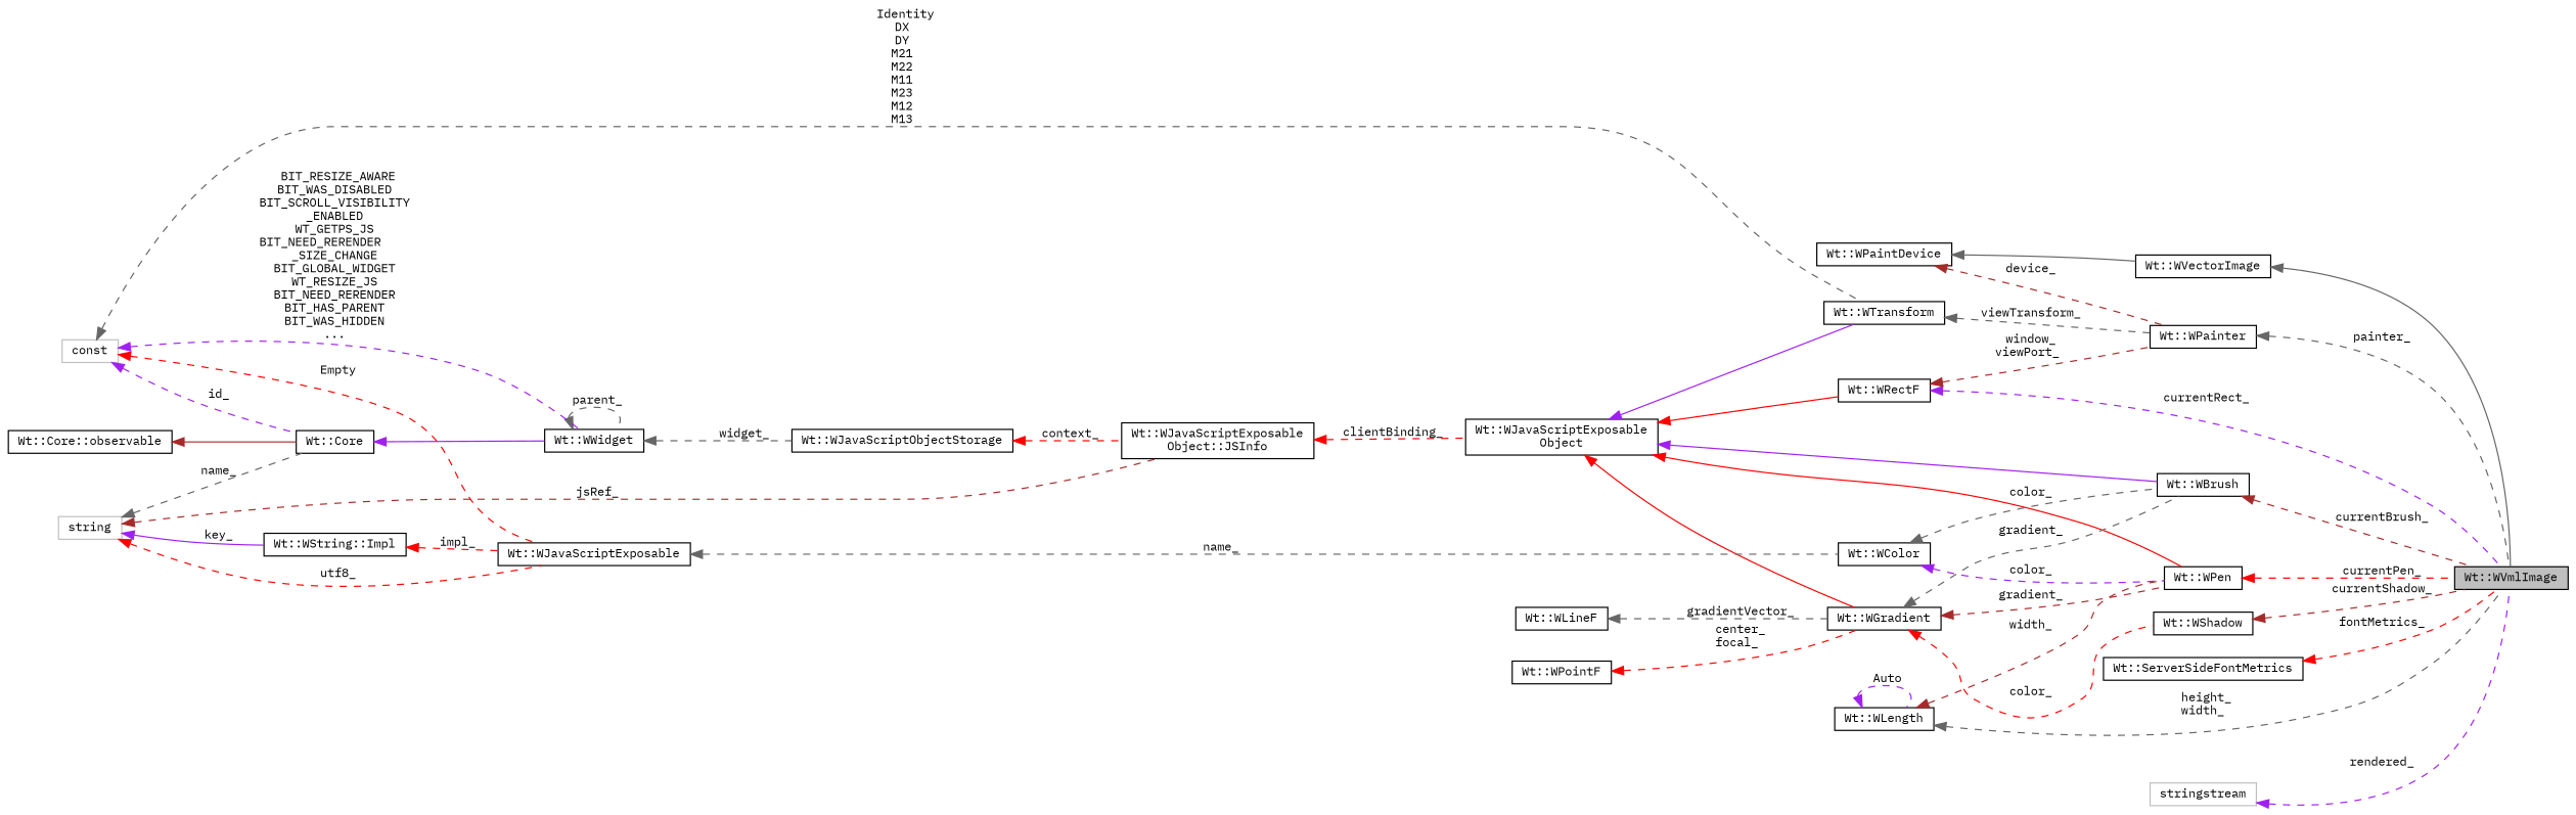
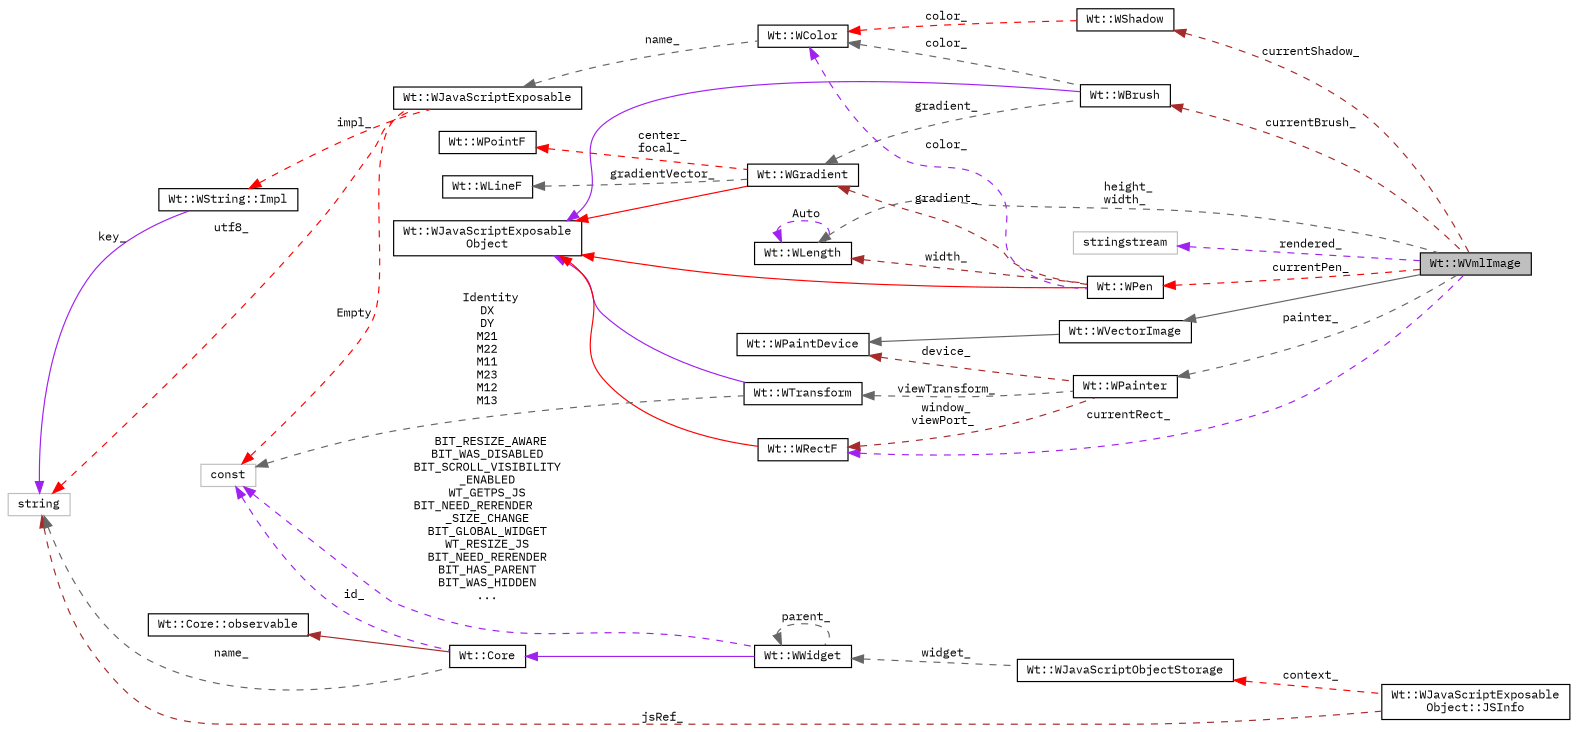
  digraph {
    fontname="IBM Plex Mono"
    rankdir=LR
    node [color=black fillcolor=white fontname="IBM Plex Mono" fontsize=10 shape=record style=filled]
    edge [color=gray40 dir=back fontname="IBM Plex Mono" fontsize=10 labelfontname=Helvetica labelfontsize=10 style=dashed]
    n1 [fillcolor=grey75 fontcolor=black height=0.2 label="Wt::WVmlImage" width=0.4]
    n2 [height=0.2 label="Wt::WVectorImage" width=0.4]
    n3 [height=0.2 label="Wt::WPaintDevice" width=0.4]
    n4 [height=0.2 label="Wt::WPainter" width=0.4]
    n5 [height=0.2 label="Wt::WTransform" width=0.4]
    n6 [height=0.2 label="Wt::WJavaScriptExposable\lObject" width=0.4]
    n7 [height=0.2 label="Wt::WRectF" width=0.4]
    n8 [height=0.2 label="Wt::WBrush" width=0.4]
    n9 [height=0.2 label="Wt::WPen" width=0.4]
    n10 [height=0.2 label="Wt::WGradient" width=0.4]
    n11 [height=0.2 label="Wt::WPointF" width=0.4]
    n12 [height=0.2 label="Wt::WJavaScriptExposable\lObject::JSInfo" width=0.4]
    n13 [color=grey75 height=0.2 label=string width=0.4]
    n14 [height=0.2 label="Wt::Core" width=0.4]
    n15 [height=0.2 label="Wt::WJavaScriptExposable" width=0.4]
    n16 [height=0.2 label="Wt::WString::Impl" width=0.4]
    n17 [height=0.2 label="Wt::WWidget" width=0.4]
    n18 [height=0.2 label="Wt::WColor" width=0.4]
    n19 [height=0.2 label="Wt::WJavaScriptObjectStorage" width=0.4]
    n20 [height=0.2 label="Wt::Core::observable" width=0.4]
    n21 [color=grey75 height=0.2 label=const width=0.4]
    n22 [height=0.2 label="Wt::WShadow" width=0.4]
-   n23 [height=0.2 label="Wt::ServerSideFontMetrics" width=0.4]
    n24 [height=0.2 label="Wt::WLineF" width=0.4]
    n25 [height=0.2 label="Wt::WLength" width=0.4]
    n26 [color=grey75 height=0.2 label=stringstream width=0.4]
    n2 -> n1 [style=solid]
    n3 -> n2 [style=solid]
    n3 -> n4 [color=brown label=" device_"]
    n4 -> n1 [label=" painter_"]
    n5 -> n4 [label=" viewTransform_"]
    n6 -> n5 [color=purple style=solid]
    n6 -> n7 [color=red style=solid]
    n6 -> n8 [color=purple style=solid]
    n6 -> n9 [color=red style=solid]
    n6 -> n10 [color=red style=solid]
    n7 -> n1 [color=purple label=" currentRect_"]
    n7 -> n4 [color=brown label=" window_\nviewPort_"]
    n8 -> n1 [color=brown label=" currentBrush_"]
    n9 -> n1 [color=red label=" currentPen_"]
    n10 -> n8 [label=" gradient_"]
    n10 -> n9 [color=brown label=" gradient_"]
    n11 -> n10 [color=red label=" center_\nfocal_"]
-   n12 -> n6 [color=red label=" clientBinding_"]
    n13 -> n12 [color=brown label=" jsRef_"]
    n13 -> n14 [label=" name_"]
    n13 -> n15 [color=red label=" utf8_"]
    n13 -> n16 [color=purple label=" key_" style=solid]
    n14 -> n17 [color=purple style=solid]
    n15 -> n18 [label=" name_"]
    n16 -> n15 [color=red label=" impl_"]
    n17 -> n17 [label=" parent_"]
    n17 -> n19 [label=" widget_"]
    n18 -> n8 [label=" color_"]
    n18 -> n9 [color=purple label=" color_"]
-   n10 -> n22 [color=red label=" color_"]
+   n18 -> n22 [color=red label=" color_"]
    n19 -> n12 [color=red label=" context_"]
    n20 -> n14 [color=brown style=solid]
    n21 -> n5 [label=" Identity\nDX\nDY\nM21\nM22\nM11\nM23\nM12\nM13"]
    n21 -> n14 [color=purple label=" id_"]
    n21 -> n15 [color=red label=" Empty"]
    n21 -> n17 [color=purple label=" BIT_RESIZE_AWARE\nBIT_WAS_DISABLED\nBIT_SCROLL_VISIBILITY\l_ENABLED\nWT_GETPS_JS\nBIT_NEED_RERENDER\l_SIZE_CHANGE\nBIT_GLOBAL_WIDGET\nWT_RESIZE_JS\nBIT_NEED_RERENDER\nBIT_HAS_PARENT\nBIT_WAS_HIDDEN\n..."]
    n22 -> n1 [color=brown label=" currentShadow_"]
-   n23 -> n1 [color=red label=" fontMetrics_"]
    n24 -> n10 [label=" gradientVector_"]
    n25 -> n1 [label=" height_\nwidth_"]
    n25 -> n9 [color=brown label=" width_"]
    n25 -> n25 [color=purple label=" Auto"]
    n26 -> n1 [color=purple label=" rendered_"]
  }
